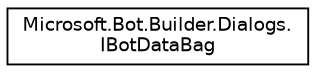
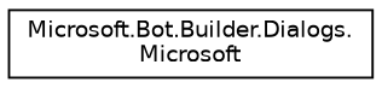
  digraph {
    rankdir=LR
-   n1 [color=black fillcolor=white fontname=Helvetica fontsize=10 height=0.2 label="Microsoft.Bot.Builder.Dialogs.\lIBotDataBag" shape=record style=filled width=0.4]
+   n1 [color=black fillcolor=white fontname=Helvetica fontsize=10 height=0.2 label="Microsoft.Bot.Builder.Dialogs.\lMicrosoft" shape=record style=filled width=0.4]
  }
